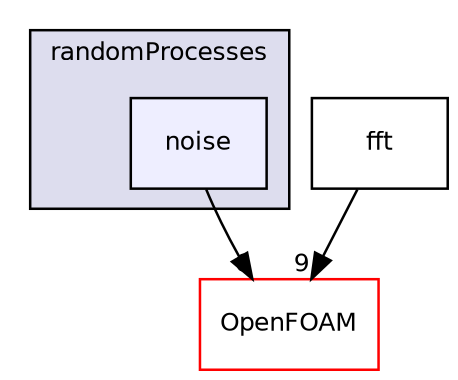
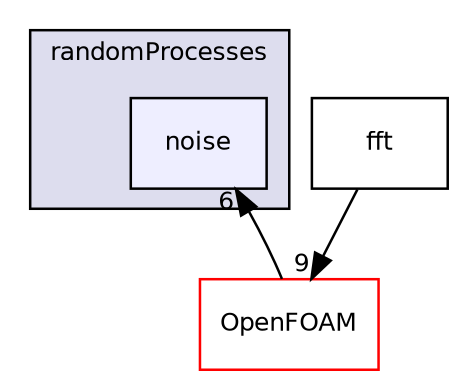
  digraph {
    compound=true
    node [fontname=Helvetica fontsize=10 shape=box]
    edge [labeldistance=1.5 labelfontname=Helvetica labelfontsize=10]
    n1 [fillcolor="#eeeeff" label=noise pencolor=black style=filled]
    n2 [color=red label=OpenFOAM]
    n3 [label=fft]
    subgraph cluster_1 {
      bgcolor="#ddddee"
      fontname=Helvetica
      fontsize=10
      label=randomProcesses
      pencolor=black
      n1
    }
-   n1 -> n2 [headlabel=6]
+   n2 -> n1 [headlabel=6]
    n3 -> n2 [headlabel=9]
  }
